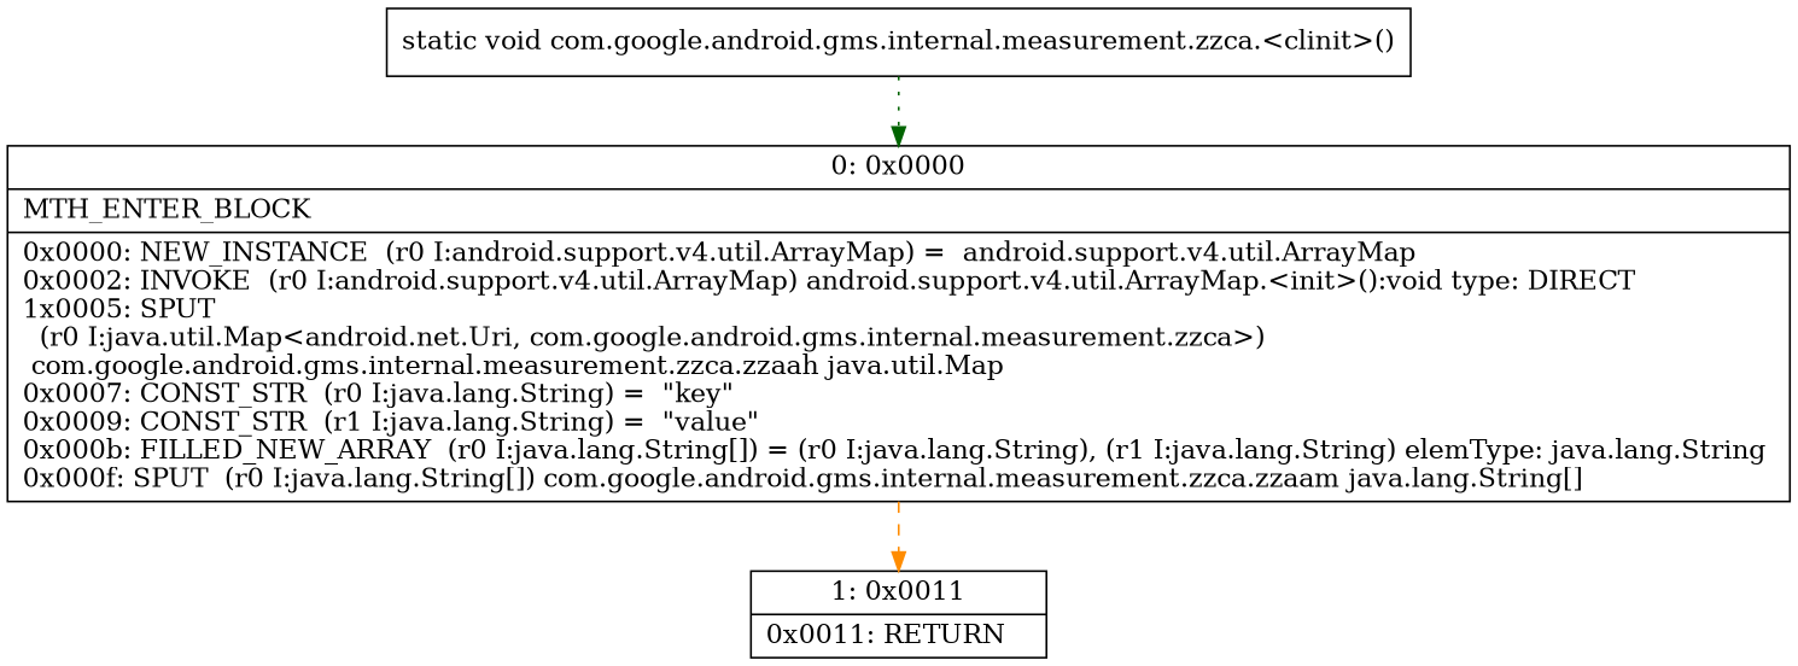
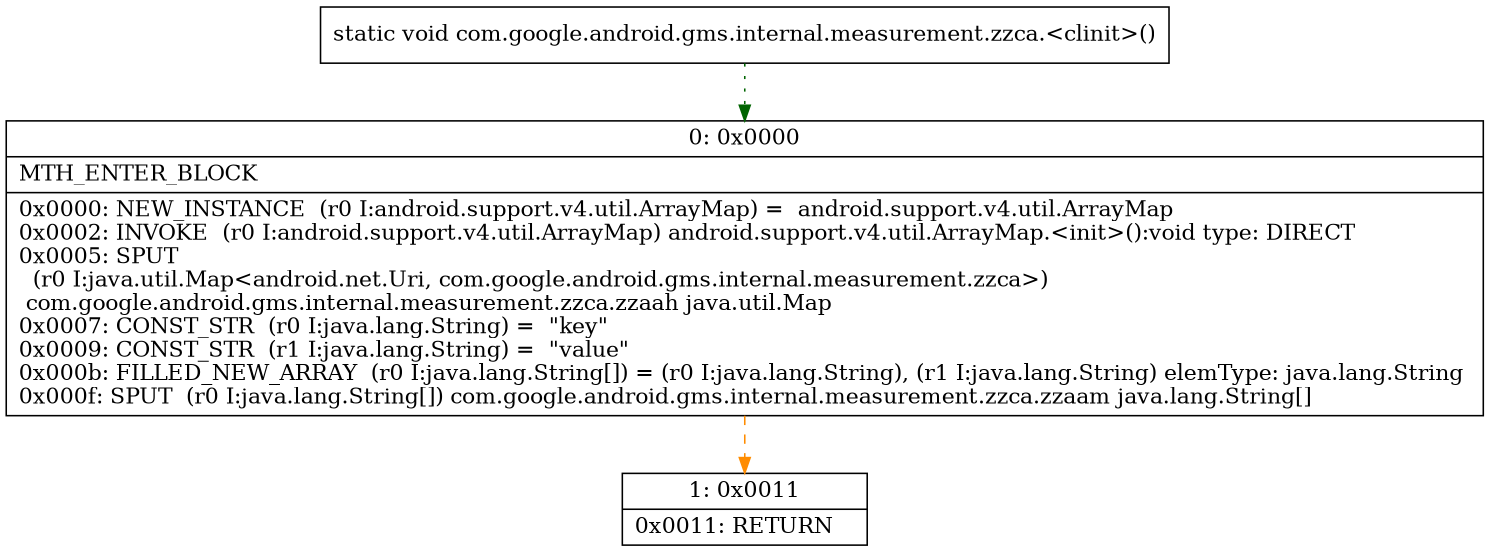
  digraph {
    node [shape=record]
-   n1 [label="{0\:\ 0x0000|MTH_ENTER_BLOCK\l|0x0000: NEW_INSTANCE  (r0 I:android.support.v4.util.ArrayMap) =  android.support.v4.util.ArrayMap \l0x0002: INVOKE  (r0 I:android.support.v4.util.ArrayMap) android.support.v4.util.ArrayMap.\<init\>():void type: DIRECT \l1x0005: SPUT  \l  (r0 I:java.util.Map\<android.net.Uri, com.google.android.gms.internal.measurement.zzca\>)\l com.google.android.gms.internal.measurement.zzca.zzaah java.util.Map \l0x0007: CONST_STR  (r0 I:java.lang.String) =  \"key\" \l0x0009: CONST_STR  (r1 I:java.lang.String) =  \"value\" \l0x000b: FILLED_NEW_ARRAY  (r0 I:java.lang.String[]) = (r0 I:java.lang.String), (r1 I:java.lang.String) elemType: java.lang.String \l0x000f: SPUT  (r0 I:java.lang.String[]) com.google.android.gms.internal.measurement.zzca.zzaam java.lang.String[] \l}"]
+   n1 [label="{0\:\ 0x0000|MTH_ENTER_BLOCK\l|0x0000: NEW_INSTANCE  (r0 I:android.support.v4.util.ArrayMap) =  android.support.v4.util.ArrayMap \l0x0002: INVOKE  (r0 I:android.support.v4.util.ArrayMap) android.support.v4.util.ArrayMap.\<init\>():void type: DIRECT \l0x0005: SPUT  \l  (r0 I:java.util.Map\<android.net.Uri, com.google.android.gms.internal.measurement.zzca\>)\l com.google.android.gms.internal.measurement.zzca.zzaah java.util.Map \l0x0007: CONST_STR  (r0 I:java.lang.String) =  \"key\" \l0x0009: CONST_STR  (r1 I:java.lang.String) =  \"value\" \l0x000b: FILLED_NEW_ARRAY  (r0 I:java.lang.String[]) = (r0 I:java.lang.String), (r1 I:java.lang.String) elemType: java.lang.String \l0x000f: SPUT  (r0 I:java.lang.String[]) com.google.android.gms.internal.measurement.zzca.zzaam java.lang.String[] \l}"]
    n2 [label="{1\:\ 0x0011|0x0011: RETURN   \l}"]
    n3 [label="{static void com.google.android.gms.internal.measurement.zzca.\<clinit\>() }"]
    n1 -> n2 [color=darkorange style=dashed]
    n3 -> n1 [color=darkgreen style=dotted]
  }
